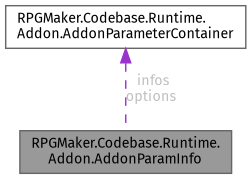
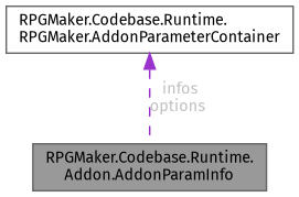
  digraph {
    fontname="Fira Sans"
    node [color=gray40 fontname="Fira Sans" fontsize=10 shape=box style=filled]
    n1 [fillcolor=grey60 fontcolor=black height=0.2 label="RPGMaker.Codebase.Runtime.\lAddon.AddonParamInfo" width=0.4]
-   n2 [fillcolor=white height=0.2 label="RPGMaker.Codebase.Runtime.\lAddon.AddonParameterContainer" width=0.4]
+   n2 [fillcolor=white height=0.2 label="RPGMaker.Codebase.Runtime.\lRPGMaker.AddonParameterContainer" width=0.4]
    n2 -> n1 [color=darkorchid3 dir=back fontcolor=grey fontname="Fira Sans" fontsize=10 label=" infos\noptions" labelfontname=Helvetica labelfontsize=10 style=dashed]
  }
